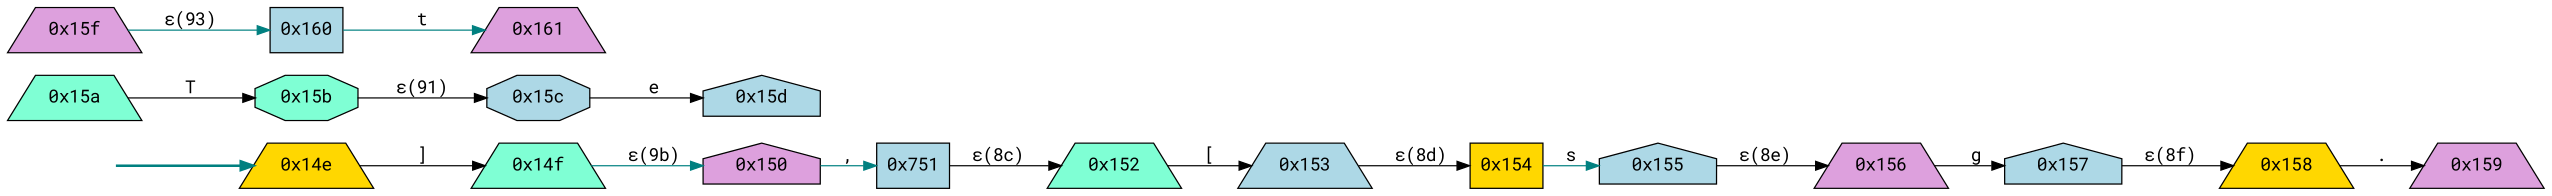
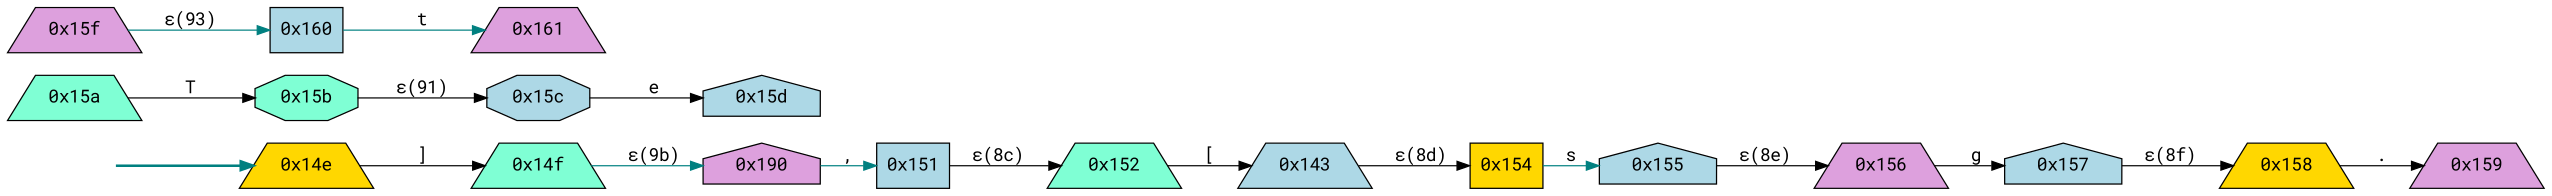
  digraph {
    fontname="Roboto Mono"
    rankdir=LR
    node [fontname="Roboto Mono" style=filled fillcolor=lightblue shape=trapezium]
    edge [color=black fontname="Roboto Mono"]
    fake [style=invisible fillcolor="" shape=""]
    "0x14e" [fillcolor=gold root=true]
    "0x14f" [fillcolor=aquamarine]
-   "0x150" [fillcolor=plum shape=house]
-   "0x151" [shape=box label="0x751"]
+   "0x150" [fillcolor=plum shape=house label="0x190"]
+   "0x151" [shape=box]
    "0x152" [fillcolor=aquamarine]
-   "0x153"
+   "0x153" [label="0x143"]
    "0x154" [fillcolor=gold shape=box]
    "0x155" [shape=house]
    "0x156" [fillcolor=plum]
    "0x157" [shape=house]
    "0x158" [fillcolor=gold]
    "0x159" [fillcolor=plum]
    "0x15a" [fillcolor=aquamarine]
    "0x15b" [fillcolor=aquamarine shape=octagon]
    "0x15c" [shape=octagon]
    "0x15d" [shape=house]
    "0x15f" [fillcolor=plum]
    "0x160" [shape=box]
    "0x161" [fillcolor=plum]
    fake -> "0x14e" [color=teal style=bold]
    "0x14e" -> "0x14f" [label="]"]
    "0x14f" -> "0x150" [color=teal label="ε(9b)"]
    "0x150" -> "0x151" [color=teal label=","]
    "0x151" -> "0x152" [label="ε(8c)"]
    "0x152" -> "0x153" [label="["]
    "0x153" -> "0x154" [label="ε(8d)"]
    "0x154" -> "0x155" [color=teal label=s]
    "0x155" -> "0x156" [label="ε(8e)"]
    "0x156" -> "0x157" [label=g]
    "0x157" -> "0x158" [label="ε(8f)"]
    "0x158" -> "0x159" [label="."]
    "0x15a" -> "0x15b" [label=T]
    "0x15b" -> "0x15c" [label="ε(91)"]
    "0x15c" -> "0x15d" [label=e]
    "0x15f" -> "0x160" [color=teal label="ε(93)"]
    "0x160" -> "0x161" [color=teal label=t]
  }
